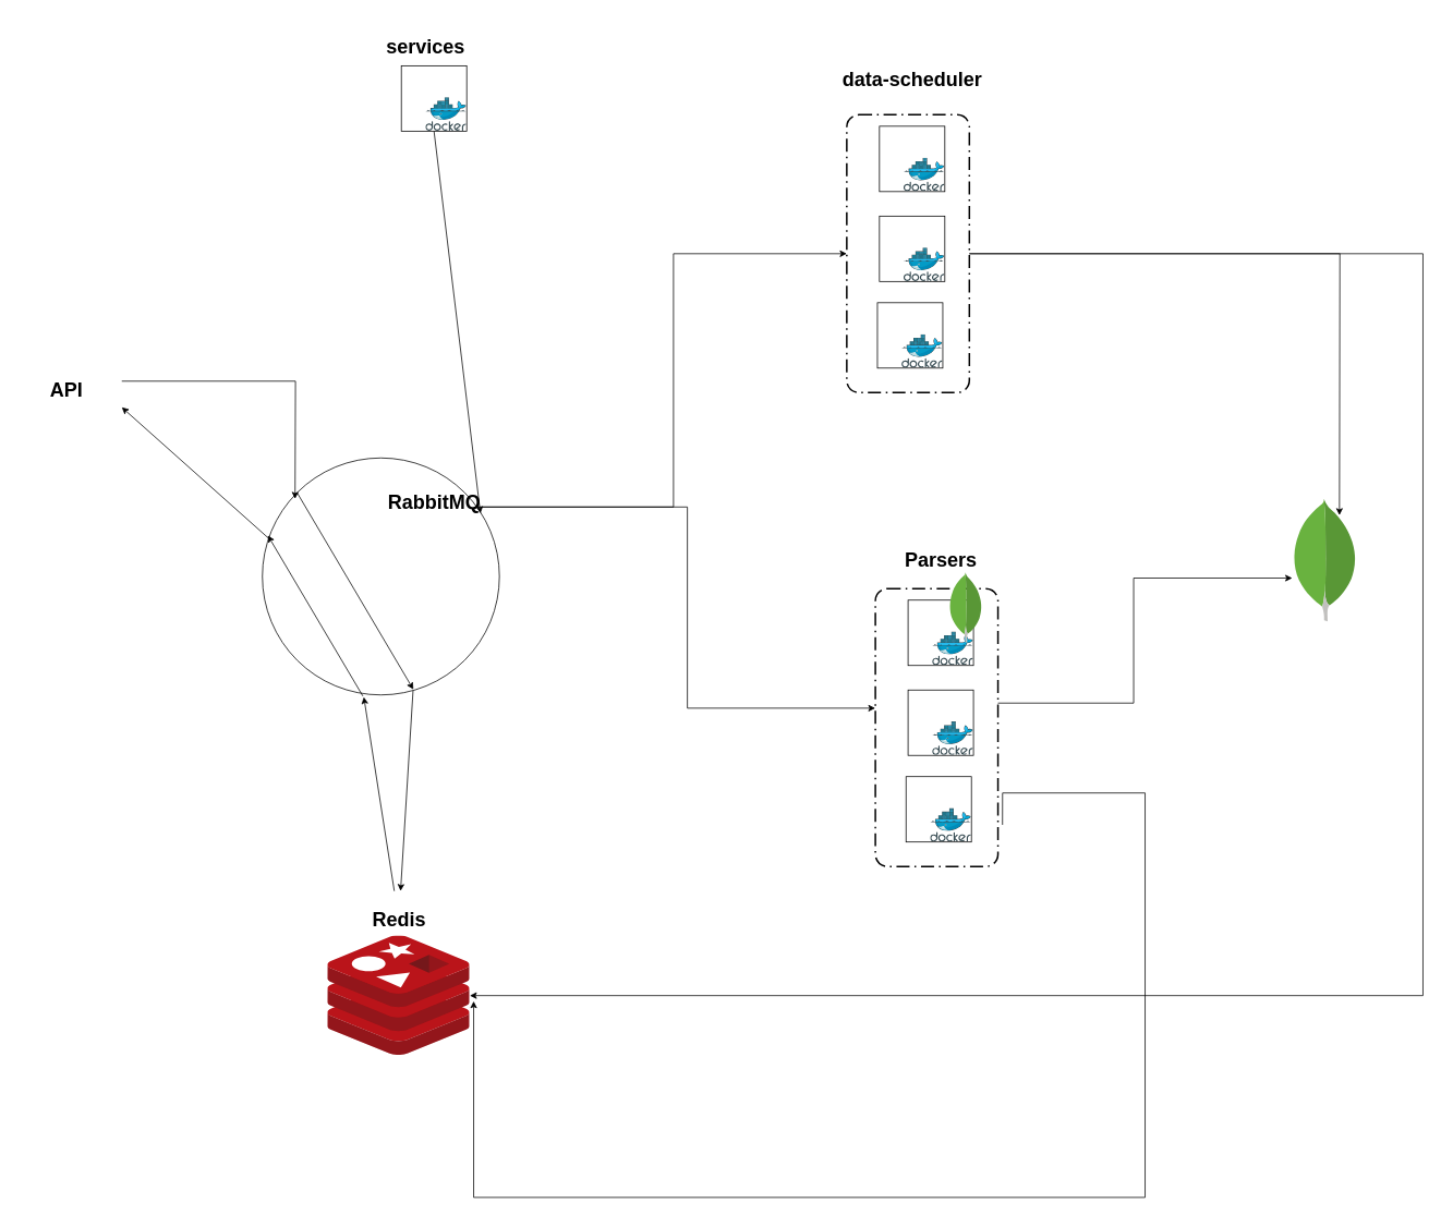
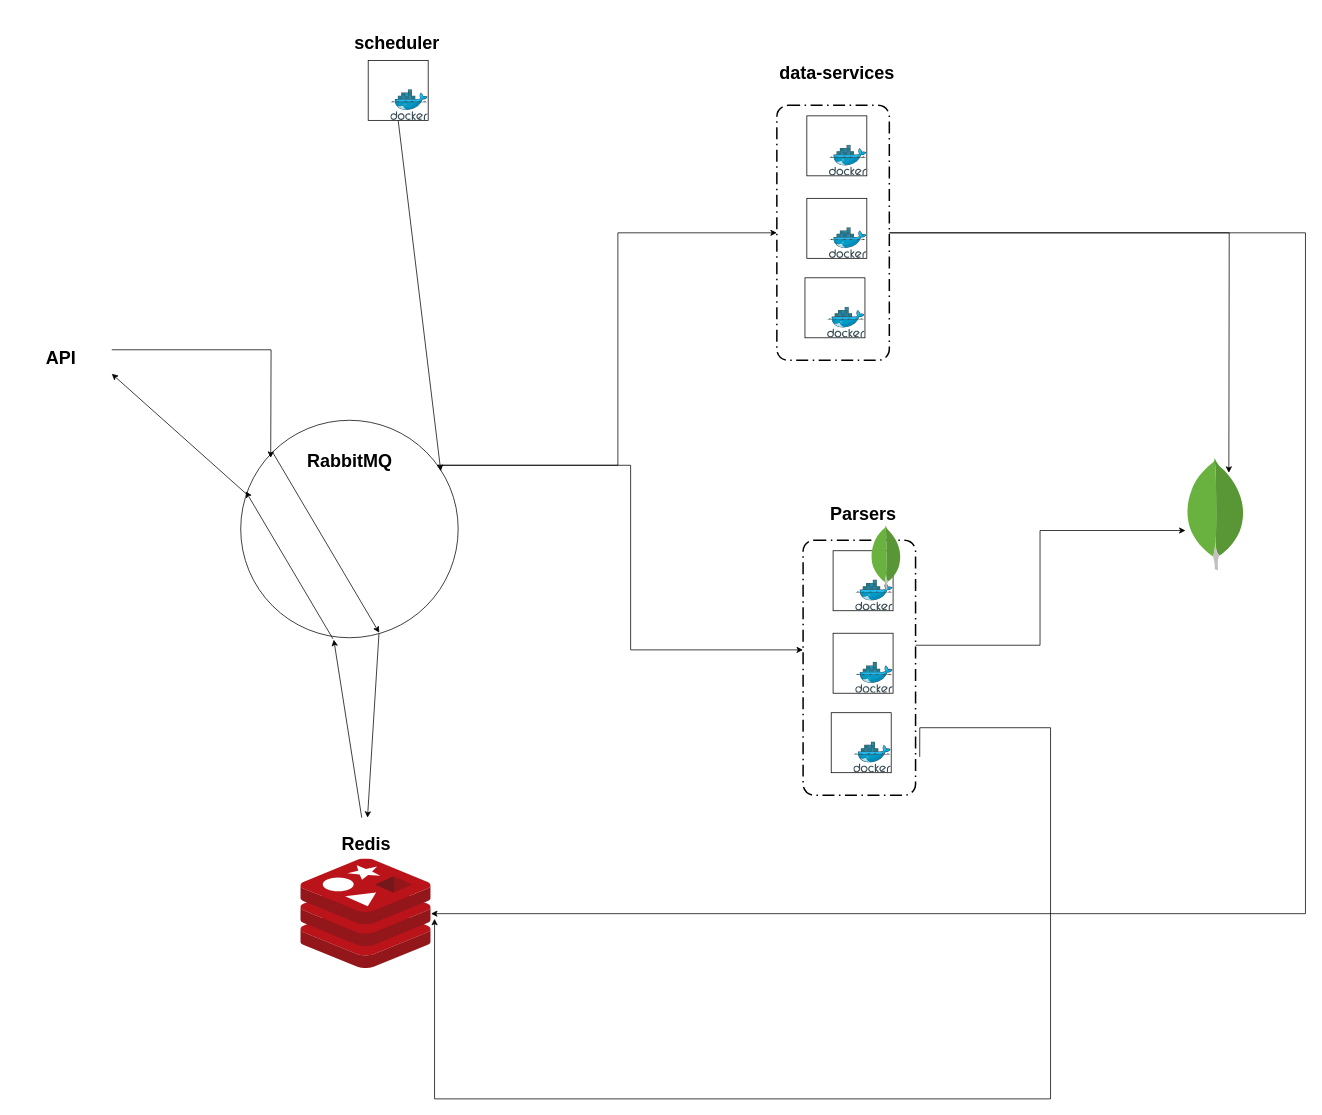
  <mxCell id="0" />
  <mxCell id="1" parent="0" />
  <mxCell id="2" value="" style="group" parent="1" vertex="1" connectable="0"><mxGeometry x="400" y="1090" width="173.81" height="201" as="geometry" /></mxCell>
  <mxCell id="3" value="" style="image;sketch=0;aspect=fixed;html=1;points=[];align=center;fontSize=12;image=img/lib/mscae/Cache_Redis_Product.svg;" parent="2" vertex="1"><mxGeometry y="55" width="173.81" height="146" as="geometry" /></mxCell>
  <mxCell id="4" value="&lt;h1&gt;Redis&lt;/h1&gt;" style="text;html=1;align=center;verticalAlign=middle;resizable=0;points=[];autosize=1;strokeColor=none;fillColor=none;" parent="2" vertex="1"><mxGeometry x="41.9" width="90" height="70" as="geometry" /></mxCell>
  <mxCell id="5" value="" style="endArrow=classic;html=1;rounded=0;exitX=0.636;exitY=0.977;exitDx=0;exitDy=0;exitPerimeter=0;" parent="1" source="11" target="4" edge="1"><mxGeometry width="50" height="50" relative="1" as="geometry"><mxPoint x="440" y="1060" as="sourcePoint" /><mxPoint x="551" y="1181" as="targetPoint" /></mxGeometry></mxCell>
  <mxCell id="6" value="" style="endArrow=classic;html=1;rounded=0;entryX=0.428;entryY=1.009;entryDx=0;entryDy=0;entryPerimeter=0;" parent="1" source="4" target="11" edge="1"><mxGeometry width="50" height="50" relative="1" as="geometry"><mxPoint x="421" y="1230" as="sourcePoint" /><mxPoint x="380" y="1049.5" as="targetPoint" /></mxGeometry></mxCell>
  <mxCell id="7" value="" style="group" parent="1" vertex="1" connectable="0"><mxGeometry x="20" y="370" width="128" height="160" as="geometry" /></mxCell>
  <mxCell id="8" value="" style="shape=image;html=1;verticalAlign=top;verticalLabelPosition=bottom;labelBackgroundColor=#ffffff;imageAspect=0;aspect=fixed;image=https://cdn4.iconfinder.com/data/icons/socialcones/508/Telegram-128.png" parent="7" vertex="1"><mxGeometry width="128" height="128" as="geometry" /></mxCell>
  <mxCell id="9" value="&lt;h1&gt;API&lt;/h1&gt;&lt;div&gt;&lt;br&gt;&lt;/div&gt;" style="text;html=1;align=center;verticalAlign=middle;resizable=0;points=[];autosize=1;strokeColor=none;fillColor=none;" parent="7" vertex="1"><mxGeometry x="30" y="70" width="60" height="90" as="geometry" /></mxCell>
  <mxCell id="10" value="" style="group" parent="1" vertex="1" connectable="0"><mxGeometry x="320" width="290" height="290" as="geometry" y="560" /></mxCell>
  <mxCell id="11" value="" style="ellipse;whiteSpace=wrap;html=1;aspect=fixed;" parent="10" vertex="1"><mxGeometry width="290" height="290" as="geometry" /></mxCell>
  <mxCell id="12" value="" style="shape=image;html=1;verticalAlign=top;verticalLabelPosition=bottom;labelBackgroundColor=#ffffff;imageAspect=0;aspect=fixed;image=https://cdn2.iconfinder.com/data/icons/spring-30/30/Rebbit-128.png" parent="10" vertex="1"><mxGeometry x="210" y="210" width="63" height="63" as="geometry" /></mxCell>
- <mxCell id="13" value="&lt;h1&gt;RabbitMQ&lt;/h1&gt;" style="text;html=1;align=center;verticalAlign=middle;resizable=0;points=[];autosize=1;strokeColor=none;fillColor=none;container=0;" parent="10" vertex="1"><mxGeometry x="140" y="20" width="140" height="70" as="geometry" /></mxCell>
+ <mxCell id="13" value="&lt;h1&gt;RabbitMQ&lt;/h1&gt;" style="text;html=1;align=center;verticalAlign=middle;resizable=0;points=[];autosize=1;strokeColor=none;fillColor=none;container=0;" parent="10" vertex="1"><mxGeometry x="75" y="20" width="140" height="70" as="geometry" /></mxCell>
  <mxCell id="14" value="" style="endArrow=classic;html=1;rounded=0;exitX=0;exitY=0;exitDx=0;exitDy=0;entryX=0.637;entryY=0.977;entryDx=0;entryDy=0;entryPerimeter=0;" parent="10" source="11" target="11" edge="1"><mxGeometry width="50" height="50" relative="1" as="geometry"><mxPoint x="-23.81" y="309" as="sourcePoint" /><mxPoint x="87.19" y="430" as="targetPoint" /></mxGeometry></mxCell>
  <mxCell id="15" value="" style="endArrow=classic;html=1;rounded=0;exitX=0.424;exitY=1.005;exitDx=0;exitDy=0;exitPerimeter=0;entryX=0.023;entryY=0.327;entryDx=0;entryDy=0;entryPerimeter=0;" parent="10" source="11" target="11" edge="1"><mxGeometry width="50" height="50" relative="1" as="geometry"><mxPoint x="-20.81" y="500" as="sourcePoint" /><mxPoint x="-43.81" y="342" as="targetPoint" /></mxGeometry></mxCell>
  <mxCell id="16" style="edgeStyle=orthogonalEdgeStyle;rounded=0;orthogonalLoop=1;jettySize=auto;html=1;exitX=1;exitY=0.75;exitDx=0;exitDy=0;" parent="10" source="8" edge="1"><mxGeometry relative="1" as="geometry"><mxPoint x="40" y="50" as="targetPoint" /></mxGeometry></mxCell>
  <mxCell id="17" value="" style="group" parent="1" vertex="1" connectable="0"><mxGeometry x="1070" y="650" width="155" height="410" as="geometry" /></mxCell>
  <mxCell id="18" value="" style="group" parent="17" vertex="1" connectable="0"><mxGeometry width="155" height="410" as="geometry" /></mxCell>
  <mxCell id="19" value="`" style="rounded=1;arcSize=10;dashed=1;fillColor=none;gradientColor=none;dashPattern=8 3 1 3;strokeWidth=2;" parent="18" vertex="1"><mxGeometry y="70" width="150" height="340" as="geometry" /></mxCell>
  <mxCell id="20" value="" style="group" parent="18" vertex="1" connectable="0"><mxGeometry x="25" width="130" height="394" as="geometry" /></mxCell>
  <mxCell id="21" value="&lt;h1&gt;Parsers&lt;/h1&gt;" style="text;html=1;align=center;verticalAlign=middle;resizable=0;points=[];autosize=1;strokeColor=none;fillColor=none;" parent="20" vertex="1"><mxGeometry width="110" height="70" as="geometry" /></mxCell>
  <mxCell id="22" value="v" style="group" parent="20" vertex="1" connectable="0"><mxGeometry x="15" y="194" width="115" height="200" as="geometry" /></mxCell>
  <mxCell id="23" value="" style="whiteSpace=wrap;html=1;aspect=fixed;" parent="22" vertex="1"><mxGeometry width="80" height="80" as="geometry" /></mxCell>
  <mxCell id="24" value="" style="image;sketch=0;aspect=fixed;html=1;points=[];align=center;fontSize=12;image=img/lib/mscae/Docker.svg;" parent="22" vertex="1"><mxGeometry x="30" y="39" width="50" height="41" as="geometry" /></mxCell>
  <mxCell id="25" value="v" style="group" parent="20" vertex="1" connectable="0"><mxGeometry x="15" y="84" width="80" height="80" as="geometry" /></mxCell>
  <mxCell id="26" value="" style="whiteSpace=wrap;html=1;aspect=fixed;" parent="25" vertex="1"><mxGeometry width="80" height="80" as="geometry" /></mxCell>
  <mxCell id="27" value="" style="image;sketch=0;aspect=fixed;html=1;points=[];align=center;fontSize=12;image=img/lib/mscae/Docker.svg;" parent="25" vertex="1"><mxGeometry x="30" y="39" width="50" height="41" as="geometry" /></mxCell>
  <mxCell id="28" value="v" style="group" parent="17" vertex="1" connectable="0"><mxGeometry x="37.5" y="300" width="80" height="80" as="geometry" /></mxCell>
  <mxCell id="29" value="" style="whiteSpace=wrap;html=1;aspect=fixed;" parent="28" vertex="1"><mxGeometry width="80" height="80" as="geometry" /></mxCell>
  <mxCell id="30" value="" style="image;sketch=0;aspect=fixed;html=1;points=[];align=center;fontSize=12;image=img/lib/mscae/Docker.svg;" parent="28" vertex="1"><mxGeometry x="30" y="39" width="50" height="41" as="geometry" /></mxCell>
  <mxCell id="31" value="" style="group" parent="1" vertex="1" connectable="0"><mxGeometry x="1035" y="70" width="170" height="410" as="geometry" /></mxCell>
  <mxCell id="32" value="" style="group" parent="31" vertex="1" connectable="0"><mxGeometry width="170" height="410" as="geometry" /></mxCell>
  <mxCell id="33" value="`" style="rounded=1;arcSize=10;dashed=1;fillColor=none;gradientColor=none;dashPattern=8 3 1 3;strokeWidth=2;" parent="32" vertex="1"><mxGeometry y="70" width="150" height="340" as="geometry" /></mxCell>
  <mxCell id="34" value="" style="group" parent="32" vertex="1" connectable="0"><mxGeometry x="25" width="145" height="394" as="geometry" /></mxCell>
- <mxCell id="35" value="&lt;h1&gt;data-scheduler&lt;/h1&gt;&lt;div&gt;&lt;br&gt;&lt;/div&gt;" style="text;html=1;align=center;verticalAlign=middle;resizable=0;points=[];autosize=1;strokeColor=none;fillColor=none;" parent="34" vertex="1"><mxGeometry x="-35" y="-10" width="180" height="90" as="geometry" /></mxCell>
+ <mxCell id="35" value="&lt;h1&gt;data-services&lt;/h1&gt;&lt;div&gt;&lt;br&gt;&lt;/div&gt;" style="text;html=1;align=center;verticalAlign=middle;resizable=0;points=[];autosize=1;strokeColor=none;fillColor=none;" parent="34" vertex="1"><mxGeometry x="-35" y="-10" width="180" height="90" as="geometry" /></mxCell>
  <mxCell id="36" value="v" style="group" parent="34" vertex="1" connectable="0"><mxGeometry x="15" y="194" width="115" height="200" as="geometry" /></mxCell>
  <mxCell id="37" value="" style="whiteSpace=wrap;html=1;aspect=fixed;" parent="36" vertex="1"><mxGeometry width="80" height="80" as="geometry" /></mxCell>
  <mxCell id="38" value="" style="image;sketch=0;aspect=fixed;html=1;points=[];align=center;fontSize=12;image=img/lib/mscae/Docker.svg;" parent="36" vertex="1"><mxGeometry x="30" y="39" width="50" height="41" as="geometry" /></mxCell>
  <mxCell id="39" value="v" style="group" parent="34" vertex="1" connectable="0"><mxGeometry x="15" y="84" width="80" height="80" as="geometry" /></mxCell>
  <mxCell id="40" value="" style="whiteSpace=wrap;html=1;aspect=fixed;" parent="39" vertex="1"><mxGeometry width="80" height="80" as="geometry" /></mxCell>
  <mxCell id="41" value="" style="image;sketch=0;aspect=fixed;html=1;points=[];align=center;fontSize=12;image=img/lib/mscae/Docker.svg;" parent="39" vertex="1"><mxGeometry x="30" y="39" width="50" height="41" as="geometry" /></mxCell>
  <mxCell id="42" value="v" style="group" parent="31" vertex="1" connectable="0"><mxGeometry x="37.5" y="300" width="80" height="80" as="geometry" /></mxCell>
  <mxCell id="43" value="" style="whiteSpace=wrap;html=1;aspect=fixed;" parent="42" vertex="1"><mxGeometry width="80" height="80" as="geometry" /></mxCell>
  <mxCell id="44" value="" style="image;sketch=0;aspect=fixed;html=1;points=[];align=center;fontSize=12;image=img/lib/mscae/Docker.svg;" parent="42" vertex="1"><mxGeometry x="30" y="39" width="50" height="41" as="geometry" /></mxCell>
  <mxCell id="45" style="edgeStyle=orthogonalEdgeStyle;rounded=0;orthogonalLoop=1;jettySize=auto;html=1;entryX=-0.001;entryY=0.43;entryDx=0;entryDy=0;entryPerimeter=0;" parent="1" source="11" target="19" edge="1"><mxGeometry relative="1" as="geometry"><Array as="points"><mxPoint x="840" y="620" /><mxPoint x="840" y="866" /></Array></mxGeometry></mxCell>
  <mxCell id="46" style="edgeStyle=orthogonalEdgeStyle;rounded=0;orthogonalLoop=1;jettySize=auto;html=1;" parent="1" source="19" edge="1"><mxGeometry relative="1" as="geometry"><Array as="points"><mxPoint x="1386" y="860" /><mxPoint x="1386" y="707" /></Array><mxPoint x="1580" y="707" as="targetPoint" /></mxGeometry></mxCell>
  <mxCell id="47" style="edgeStyle=orthogonalEdgeStyle;rounded=0;orthogonalLoop=1;jettySize=auto;html=1;entryX=1.027;entryY=0.547;entryDx=0;entryDy=0;entryPerimeter=0;exitX=1.037;exitY=0.85;exitDx=0;exitDy=0;exitPerimeter=0;" parent="1" source="19" target="3" edge="1"><mxGeometry relative="1" as="geometry"><mxPoint x="1180" y="990" as="sourcePoint" /><Array as="points"><mxPoint x="1226" y="970" /><mxPoint x="1400" y="970" /><mxPoint x="1400" y="1465" /></Array></mxGeometry></mxCell>
  <mxCell id="48" value="" style="endArrow=classic;html=1;rounded=0;entryX=1;entryY=1;entryDx=0;entryDy=0;exitX=0.024;exitY=0.337;exitDx=0;exitDy=0;exitPerimeter=0;" parent="1" source="11" target="8" edge="1"><mxGeometry width="50" height="50" relative="1" as="geometry"><mxPoint x="570" y="620" as="sourcePoint" /><mxPoint x="300" y="610" as="targetPoint" /></mxGeometry></mxCell>
  <mxCell id="49" style="edgeStyle=orthogonalEdgeStyle;rounded=0;orthogonalLoop=1;jettySize=auto;html=1;entryX=0;entryY=0.5;entryDx=0;entryDy=0;" parent="1" source="11" target="33" edge="1"><mxGeometry relative="1" as="geometry"><Array as="points"><mxPoint x="823" y="620" /><mxPoint x="823" y="310" /></Array></mxGeometry></mxCell>
  <mxCell id="50" style="edgeStyle=orthogonalEdgeStyle;rounded=0;orthogonalLoop=1;jettySize=auto;html=1;" parent="1" source="33" edge="1"><mxGeometry relative="1" as="geometry"><mxPoint x="1637.8" y="630" as="targetPoint" /></mxGeometry></mxCell>
  <mxCell id="51" style="edgeStyle=orthogonalEdgeStyle;rounded=0;orthogonalLoop=1;jettySize=auto;html=1;" parent="1" source="33" target="3" edge="1"><mxGeometry relative="1" as="geometry"><Array as="points"><mxPoint x="1740" y="310" /><mxPoint x="1740" y="1218" /></Array></mxGeometry></mxCell>
  <mxCell id="52" value="" style="group" parent="1" vertex="1" connectable="0"><mxGeometry x="470" y="20" width="190" height="140" as="geometry" /></mxCell>
  <mxCell id="53" value="" style="group" parent="52" vertex="1" connectable="0"><mxGeometry x="20" y="60" width="80" height="80" as="geometry" /></mxCell>
  <mxCell id="54" value="" style="whiteSpace=wrap;html=1;aspect=fixed;" parent="53" vertex="1"><mxGeometry width="80" height="80" as="geometry" /></mxCell>
  <mxCell id="55" value="" style="image;sketch=0;aspect=fixed;html=1;points=[];align=center;fontSize=12;image=img/lib/mscae/Docker.svg;" parent="53" vertex="1"><mxGeometry x="30" y="39" width="50" height="41" as="geometry" /></mxCell>
- <mxCell id="56" value="&lt;h1 style=&quot;border-color: var(--border-color);&quot;&gt;services&lt;/h1&gt;" style="text;whiteSpace=wrap;html=1;" parent="52" vertex="1"><mxGeometry width="190" height="100" as="geometry" /></mxCell>
+ <mxCell id="56" value="&lt;h1 style=&quot;border-color: var(--border-color);&quot;&gt;scheduler&lt;/h1&gt;" style="text;whiteSpace=wrap;html=1;" parent="52" vertex="1"><mxGeometry width="190" height="100" as="geometry" /></mxCell>
  <mxCell id="57" value="" style="endArrow=classic;html=1;rounded=0;exitX=0.5;exitY=1;exitDx=0;exitDy=0;entryX=0.92;entryY=0.234;entryDx=0;entryDy=0;entryPerimeter=0;" parent="1" source="54" target="11" edge="1"><mxGeometry width="50" height="50" relative="1" as="geometry"><mxPoint x="690" y="390" as="sourcePoint" /><mxPoint x="740" y="340" as="targetPoint" /></mxGeometry></mxCell>
  <mxCell id="58" value="" style="dashed=0;outlineConnect=0;html=1;align=center;labelPosition=center;verticalLabelPosition=bottom;verticalAlign=top;shape=mxgraph.weblogos.mongodb" vertex="1" parent="1"><mxGeometry x="1580" y="610" width="80" height="150" as="geometry" /></mxCell>
  <mxCell id="59" value="" style="dashed=0;outlineConnect=0;html=1;align=center;labelPosition=center;verticalLabelPosition=bottom;verticalAlign=top;shape=mxgraph.weblogos.mongodb" vertex="1" parent="1"><mxGeometry x="1160" y="700" width="41.2" height="86.2" as="geometry" /></mxCell>
